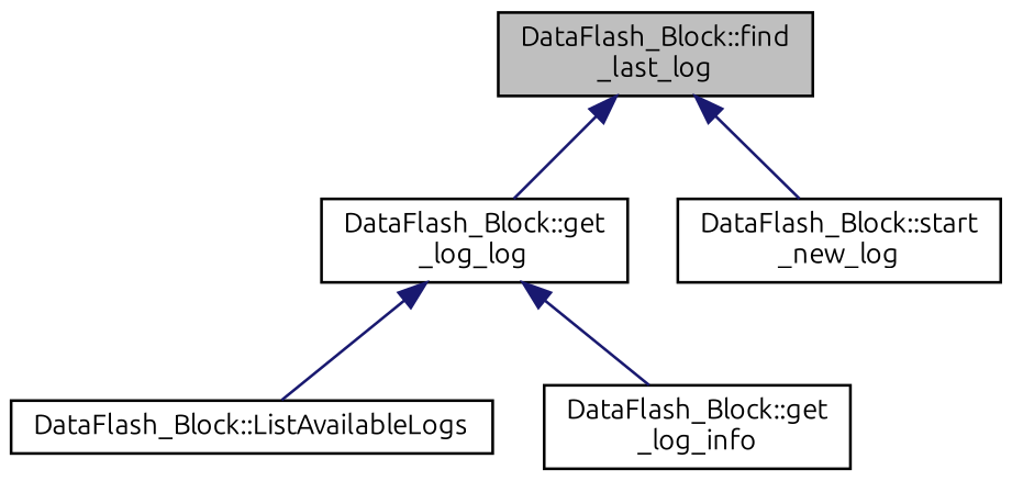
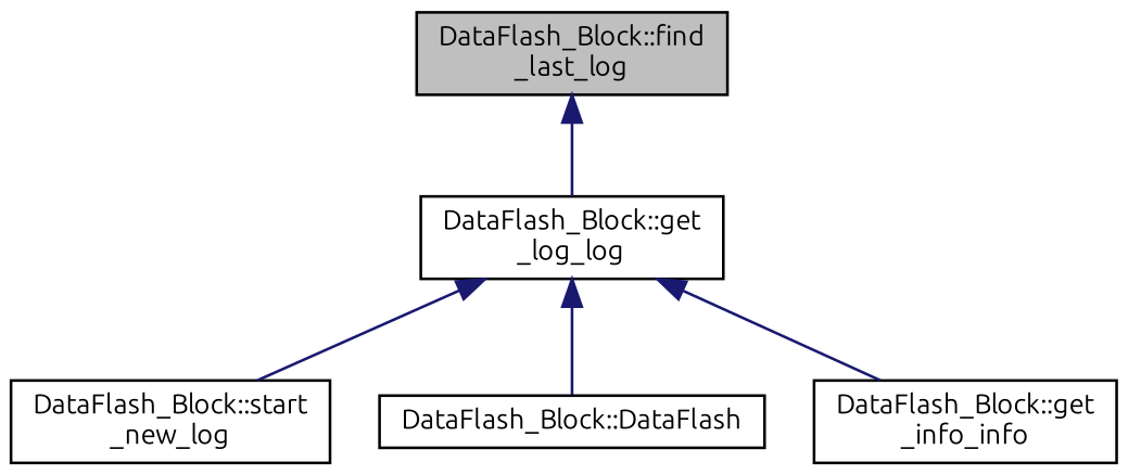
  digraph {
    fontname=Ubuntu
    rankdir=TB
    node [color=black fillcolor=white fontname=Ubuntu fontsize=10 shape=record style=filled]
    edge [color=midnightblue dir=back fontname=Ubuntu fontsize=10 labelfontname=Helvetica labelfontsize=10 style=solid]
    n1 [fillcolor=grey75 fontcolor=black height=0.2 label="DataFlash_Block::find\l_last_log" width=0.4]
    n2 [height=0.2 label="DataFlash_Block::get\l_log_log" width=0.4]
    n3 [height=0.2 label="DataFlash_Block::start\l_new_log" width=0.4]
-   n4 [height=0.2 label="DataFlash_Block::ListAvailableLogs" width=0.4]
-   n5 [height=0.2 label="DataFlash_Block::get\l_log_info" width=0.4]
+   n4 [height=0.2 label="DataFlash_Block::DataFlash" width=0.4]
+   n5 [height=0.2 label="DataFlash_Block::get\l_info_info" width=0.4]
    n1 -> n2
-   n1 -> n3
+   n2 -> n3
    n2 -> n4
    n2 -> n5
  }
